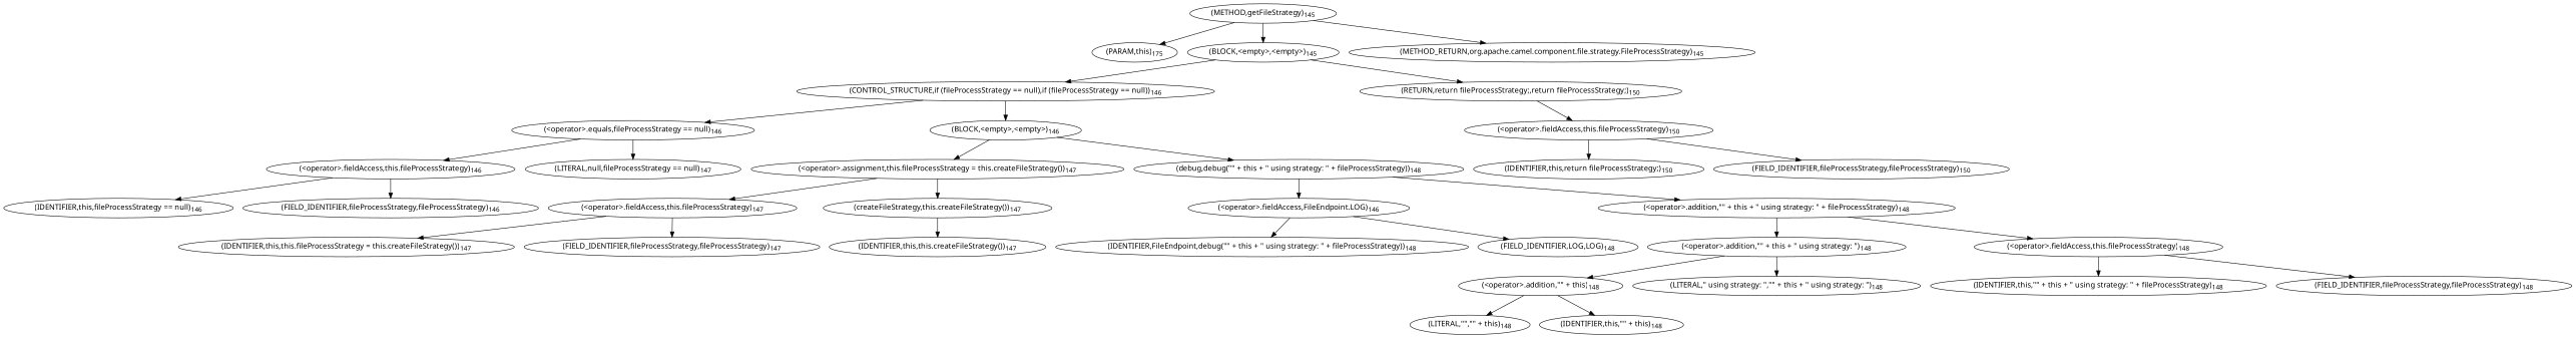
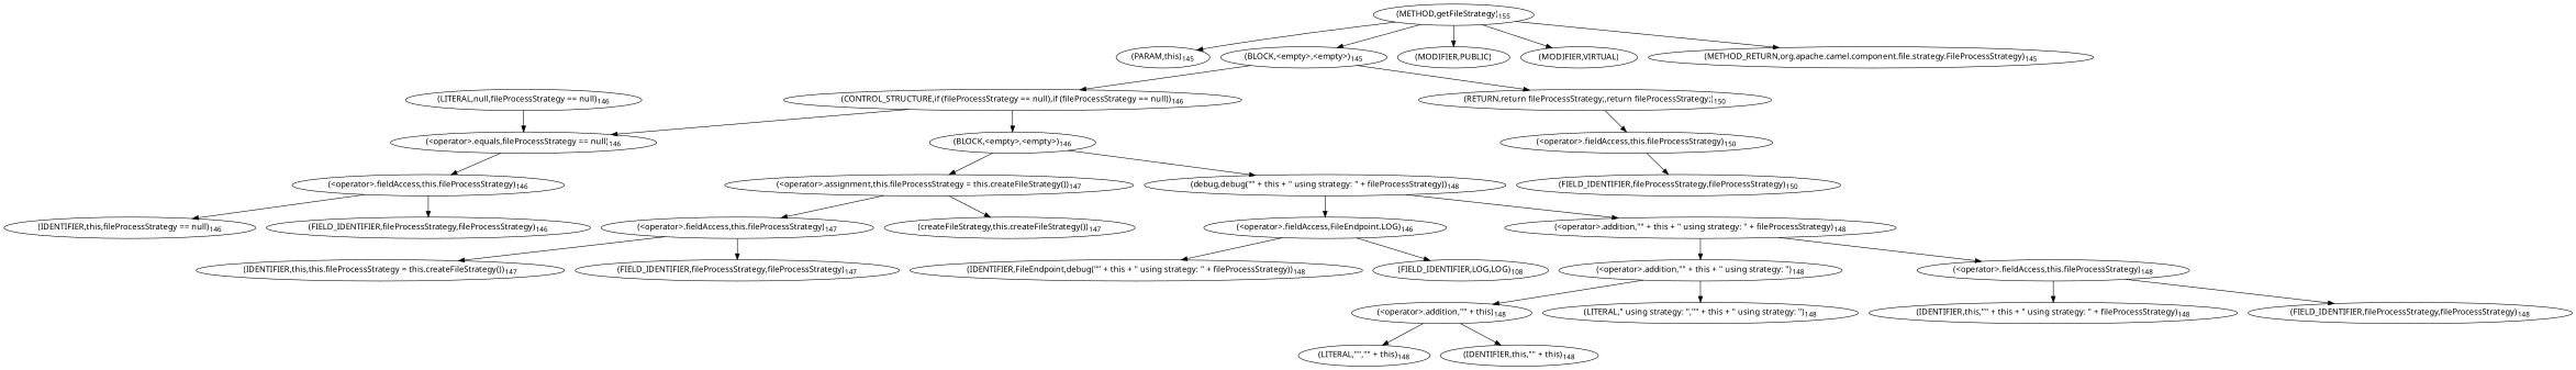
  digraph {
    fontname="Noto Sans"
    node [fontname="Noto Sans"]
    edge [fontname="Noto Sans"]
-   n1 [label=<(METHOD,getFileStrategy)<SUB>145</SUB>>]
-   n2 [label=<(PARAM,this)<SUB>175</SUB>>]
+   n1 [label=<(METHOD,getFileStrategy)<SUB>155</SUB>>]
+   n2 [label=<(PARAM,this)<SUB>145</SUB>>]
    n3 [label=<(BLOCK,&lt;empty&gt;,&lt;empty&gt;)<SUB>145</SUB>>]
+   n4 [label=<(MODIFIER,PUBLIC)>]
+   n5 [label=<(MODIFIER,VIRTUAL)>]
    n6 [label=<(METHOD_RETURN,org.apache.camel.component.file.strategy.FileProcessStrategy)<SUB>145</SUB>>]
    n7 [label=<(CONTROL_STRUCTURE,if (fileProcessStrategy == null),if (fileProcessStrategy == null))<SUB>146</SUB>>]
    n8 [label=<(RETURN,return fileProcessStrategy;,return fileProcessStrategy;)<SUB>150</SUB>>]
    n9 [label=<(&lt;operator&gt;.equals,fileProcessStrategy == null)<SUB>146</SUB>>]
    n10 [label=<(BLOCK,&lt;empty&gt;,&lt;empty&gt;)<SUB>146</SUB>>]
    n11 [label=<(&lt;operator&gt;.fieldAccess,this.fileProcessStrategy)<SUB>150</SUB>>]
    n12 [label=<(&lt;operator&gt;.fieldAccess,this.fileProcessStrategy)<SUB>146</SUB>>]
-   n13 [label=<(LITERAL,null,fileProcessStrategy == null)<SUB>147</SUB>>]
+   n13 [label=<(LITERAL,null,fileProcessStrategy == null)<SUB>146</SUB>>]
    n14 [label=<(&lt;operator&gt;.assignment,this.fileProcessStrategy = this.createFileStrategy())<SUB>147</SUB>>]
    n15 [label=<(debug,debug(&quot;&quot; + this + &quot; using strategy: &quot; + fileProcessStrategy))<SUB>148</SUB>>]
    n16 [label=<(IDENTIFIER,this,fileProcessStrategy == null)<SUB>146</SUB>>]
    n17 [label=<(FIELD_IDENTIFIER,fileProcessStrategy,fileProcessStrategy)<SUB>146</SUB>>]
    n18 [label=<(&lt;operator&gt;.fieldAccess,this.fileProcessStrategy)<SUB>147</SUB>>]
    n19 [label=<(createFileStrategy,this.createFileStrategy())<SUB>147</SUB>>]
    n20 [label=<(&lt;operator&gt;.fieldAccess,FileEndpoint.LOG)<SUB>146</SUB>>]
    n21 [label=<(&lt;operator&gt;.addition,&quot;&quot; + this + &quot; using strategy: &quot; + fileProcessStrategy)<SUB>148</SUB>>]
    n22 [label=<(IDENTIFIER,this,this.fileProcessStrategy = this.createFileStrategy())<SUB>147</SUB>>]
    n23 [label=<(FIELD_IDENTIFIER,fileProcessStrategy,fileProcessStrategy)<SUB>147</SUB>>]
-   n24 [label=<(IDENTIFIER,this,this.createFileStrategy())<SUB>147</SUB>>]
    n25 [label=<(IDENTIFIER,FileEndpoint,debug(&quot;&quot; + this + &quot; using strategy: &quot; + fileProcessStrategy))<SUB>148</SUB>>]
-   n26 [label=<(FIELD_IDENTIFIER,LOG,LOG)<SUB>148</SUB>>]
+   n26 [label=<(FIELD_IDENTIFIER,LOG,LOG)<SUB>108</SUB>>]
    n27 [label=<(&lt;operator&gt;.addition,&quot;&quot; + this + &quot; using strategy: &quot;)<SUB>148</SUB>>]
    n28 [label=<(&lt;operator&gt;.fieldAccess,this.fileProcessStrategy)<SUB>148</SUB>>]
    n29 [label=<(&lt;operator&gt;.addition,&quot;&quot; + this)<SUB>148</SUB>>]
    n30 [label=<(LITERAL,&quot; using strategy: &quot;,&quot;&quot; + this + &quot; using strategy: &quot;)<SUB>148</SUB>>]
    n31 [label=<(IDENTIFIER,this,&quot;&quot; + this + &quot; using strategy: &quot; + fileProcessStrategy)<SUB>148</SUB>>]
    n32 [label=<(FIELD_IDENTIFIER,fileProcessStrategy,fileProcessStrategy)<SUB>148</SUB>>]
    n33 [label=<(LITERAL,&quot;&quot;,&quot;&quot; + this)<SUB>148</SUB>>]
    n34 [label=<(IDENTIFIER,this,&quot;&quot; + this)<SUB>148</SUB>>]
-   n35 [label=<(IDENTIFIER,this,return fileProcessStrategy;)<SUB>150</SUB>>]
    n36 [label=<(FIELD_IDENTIFIER,fileProcessStrategy,fileProcessStrategy)<SUB>150</SUB>>]
    n1 -> n2
    n1 -> n3
+   n1 -> n4
+   n1 -> n5
    n1 -> n6
    n3 -> n7
    n3 -> n8
    n7 -> n9
    n7 -> n10
    n8 -> n11
    n9 -> n12
-   n9 -> n13
+   n13 -> n9
    n10 -> n14
    n10 -> n15
-   n11 -> n35
    n11 -> n36
    n12 -> n16
    n12 -> n17
    n14 -> n18
    n14 -> n19
    n15 -> n20
    n15 -> n21
    n18 -> n22
    n18 -> n23
-   n19 -> n24
    n20 -> n25
    n20 -> n26
    n21 -> n27
    n21 -> n28
    n27 -> n29
    n27 -> n30
    n28 -> n31
    n28 -> n32
    n29 -> n33
    n29 -> n34
  }
